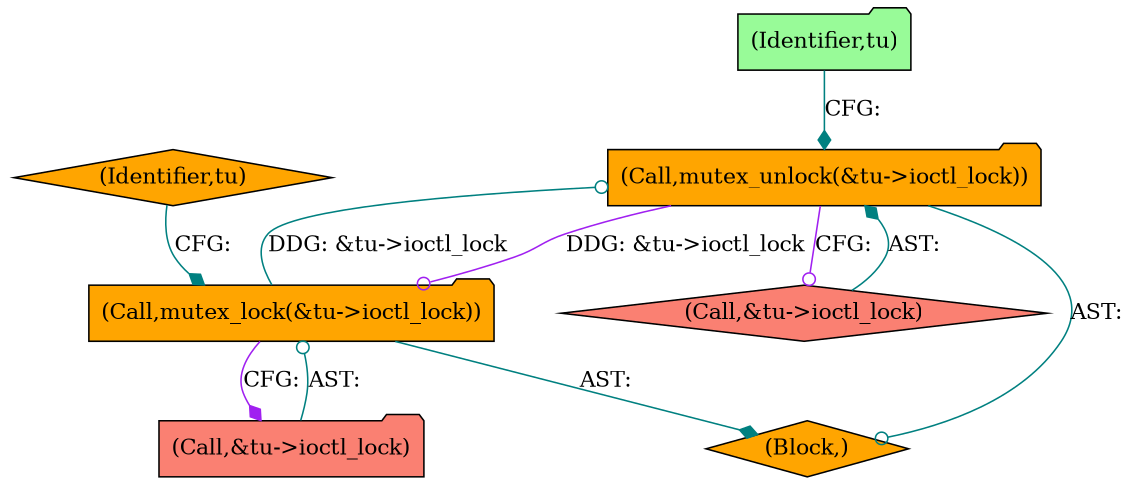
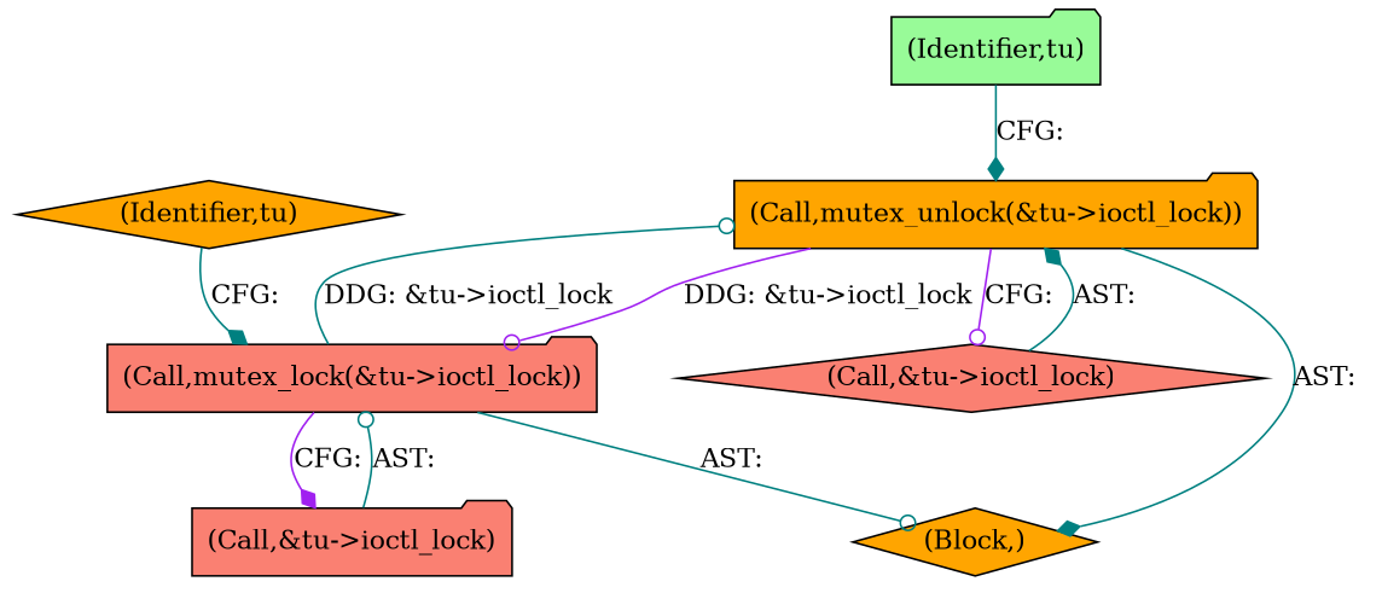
  digraph {
    fontname="DejaVu Serif"
    node [fillcolor=orange fontname="DejaVu Serif" shape=folder style=filled]
    edge [arrowhead=odot color=teal fontname="DejaVu Serif"]
    n1 [label="(Call,mutex_unlock(&tu->ioctl_lock))"]
-   n2 [label="(Call,mutex_lock(&tu->ioctl_lock))"]
+   n2 [fillcolor=salmon label="(Call,mutex_lock(&tu->ioctl_lock))"]
    n3 [fillcolor=salmon label="(Call,&tu->ioctl_lock)" shape=diamond]
    n4 [label="(Block,)" shape=diamond]
    n5 [fillcolor=salmon label="(Call,&tu->ioctl_lock)"]
    n6 [fillcolor=palegreen label="(Identifier,tu)"]
    n7 [label="(Identifier,tu)" shape=diamond]
    n1 -> n2 [color=purple label="DDG: &tu->ioctl_lock"]
    n1 -> n3 [color=purple label="CFG: "]
-   n1 -> n4 [label="AST: "]
+   n1 -> n4 [arrowhead=diamond label="AST: "]
    n2 -> n1 [label="DDG: &tu->ioctl_lock"]
-   n2 -> n4 [arrowhead=diamond label="AST: "]
+   n2 -> n4 [label="AST: "]
    n2 -> n5 [arrowhead=diamond color=purple label="CFG: "]
    n3 -> n1 [arrowhead=diamond label="AST: "]
    n5 -> n2 [label="AST: "]
    n6 -> n1 [arrowhead=diamond label="CFG: "]
    n7 -> n2 [arrowhead=diamond label="CFG: "]
  }
